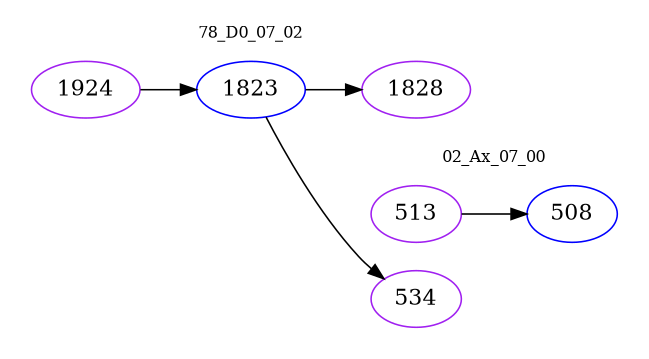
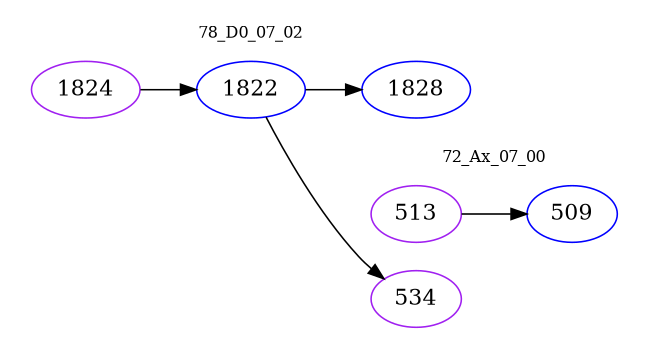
  digraph {
    rankdir=LR
    node [color=purple]
    edge [color=black]
    n1 [label=513]
-   n2 [color=blue label=508]
+   n2 [color=blue label=509]
    n3 [label=534]
-   n4 [label=1924]
-   n5 [color=blue label=1823]
-   n6 [label=1828]
+   n4 [label=1824]
+   n5 [color=blue label=1822]
+   n6 [color=blue label=1828]
    subgraph cluster_1 {
      color=white
      fontsize=10
-     label="02_Ax_07_00"
+     label="72_Ax_07_00"
      n1
      n2
      n3
    }
    subgraph cluster_2 {
      color=white
      fontsize=10
      label="78_D0_07_02"
      n4
      n5
      n6
    }
    n1 -> n2
    n4 -> n5
    n5 -> n3
    n5 -> n6
  }
